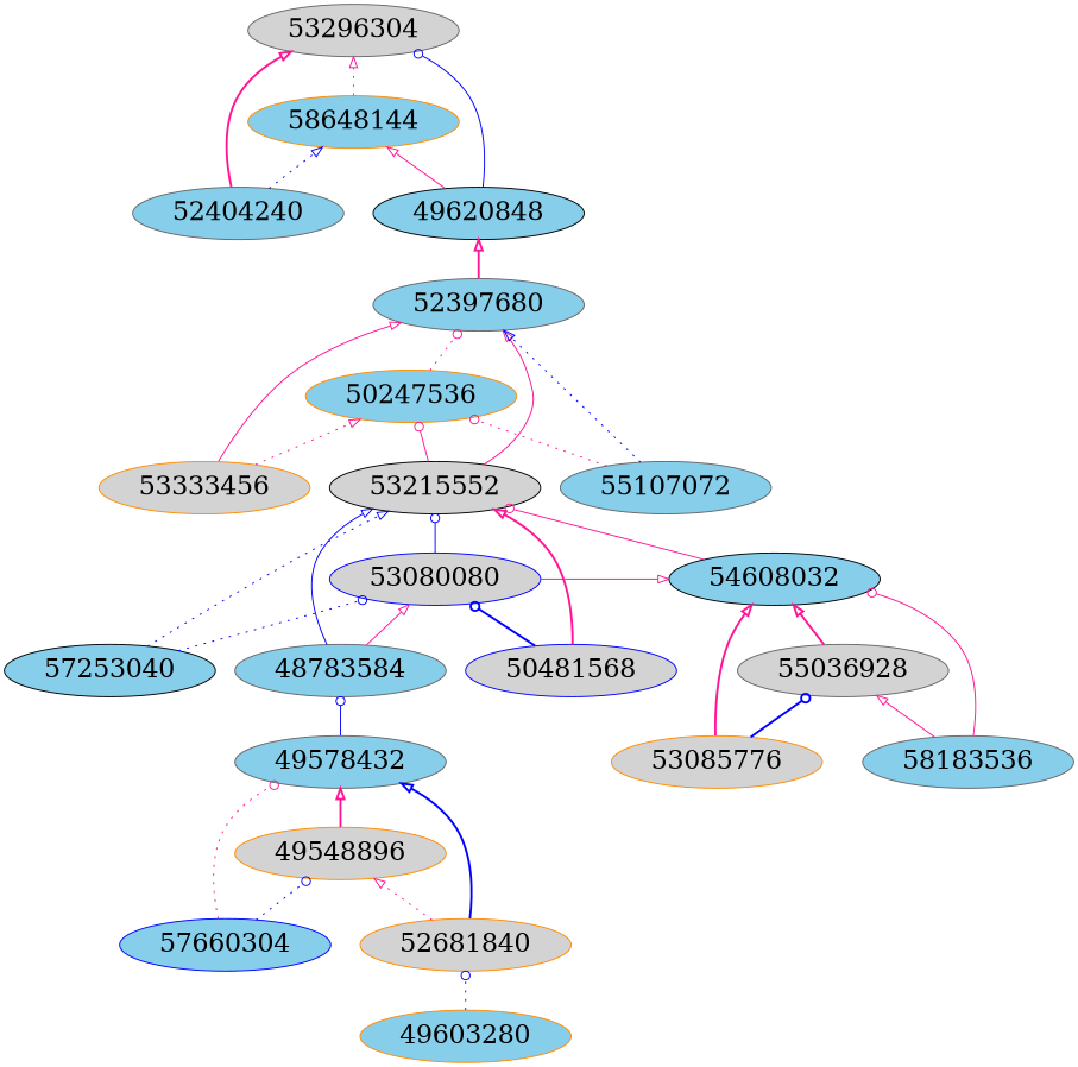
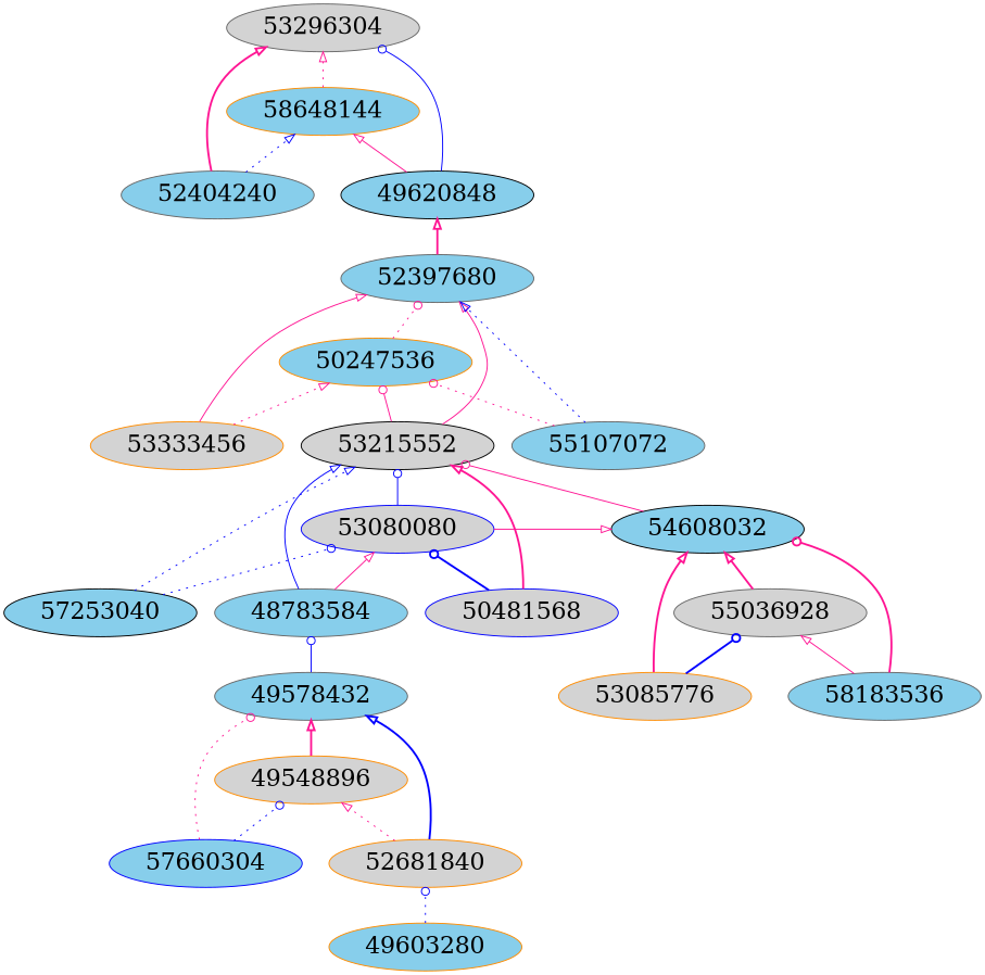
  digraph {
    fontsize=24
    rankdir=BT
    node [color=gray40 fillcolor=skyblue fontsize=24 shape=ellipse style=filled]
    edge [arrowhead=onormal color=deeppink constraint=true style=solid]
    49578432
    49548896 [color=darkorange fillcolor=lightgrey]
    57660304 [color=blue]
    52681840 [color=darkorange fillcolor=lightgrey]
    49603280 [color=darkorange]
    52397680
    50247536 [color=darkorange]
    53333456 [color=darkorange fillcolor=lightgrey]
    53215552 [color=black fillcolor=lightgrey]
    53080080 [color=blue fillcolor=lightgrey]
    57253040 [color=black]
    48783584
    50481568 [color=blue fillcolor=lightgrey]
    55107072
    53296304 [fillcolor=lightgrey]
    58648144 [color=darkorange]
    52404240
    49620848 [color=black]
    54608032 [color=black]
    55036928 [fillcolor=lightgrey]
    53085776 [color=darkorange fillcolor=lightgrey]
    58183536
    subgraph sub_1 {
      subgraph sub_2 {
        49578432
        49548896
        57660304
        52681840
      }
      subgraph sub_3 {
        49603280
      }
      subgraph sub_4 {
        52397680
        50247536
        53333456
        53215552
        53080080
        57253040
        48783584
        50481568
        55107072
      }
      subgraph sub_5 {
        53296304
        58648144
        52404240
        49620848
      }
    }
    subgraph sub_6 {
      54608032
      55036928
      53085776
      58183536
    }
    49578432 -> 48783584 [arrowhead=odot color=blue]
    49548896 -> 49578432 [style=bold]
    57660304 -> 49578432 [arrowhead=odot style=dotted]
    57660304 -> 49548896 [arrowhead=odot color=blue style=dotted]
    52681840 -> 49578432 [color=blue style=bold]
    52681840 -> 49548896 [style=dotted]
    49603280 -> 52681840 [arrowhead=odot color=blue style=dotted]
    52397680 -> 49620848 [style=bold]
    50247536 -> 52397680 [arrowhead=odot style=dotted]
    53333456 -> 52397680
    53333456 -> 50247536 [style=dotted]
    53215552 -> 52397680
    53215552 -> 50247536 [arrowhead=odot]
    53080080 -> 53215552 [arrowhead=odot color=blue]
    53080080 -> 54608032 [constraint=false]
    57253040 -> 53215552 [color=blue style=dotted]
    57253040 -> 53080080 [arrowhead=odot color=blue style=dotted]
    48783584 -> 53215552 [color=blue]
    48783584 -> 53080080
    50481568 -> 53215552 [style=bold]
    50481568 -> 53080080 [arrowhead=odot color=blue style=bold]
    55107072 -> 52397680 [color=blue style=dotted]
    55107072 -> 50247536 [arrowhead=odot style=dotted]
    58648144 -> 53296304 [style=dotted]
    52404240 -> 53296304 [style=bold]
    52404240 -> 58648144 [color=blue style=dotted]
    49620848 -> 53296304 [arrowhead=odot color=blue]
    49620848 -> 58648144
    54608032 -> 53215552 [arrowhead=odot]
    55036928 -> 54608032 [style=bold]
    53085776 -> 54608032 [style=bold]
    53085776 -> 55036928 [arrowhead=odot color=blue style=bold]
-   58183536 -> 54608032 [arrowhead=odot]
+   58183536 -> 54608032 [arrowhead=odot style=bold]
    58183536 -> 55036928
  }
